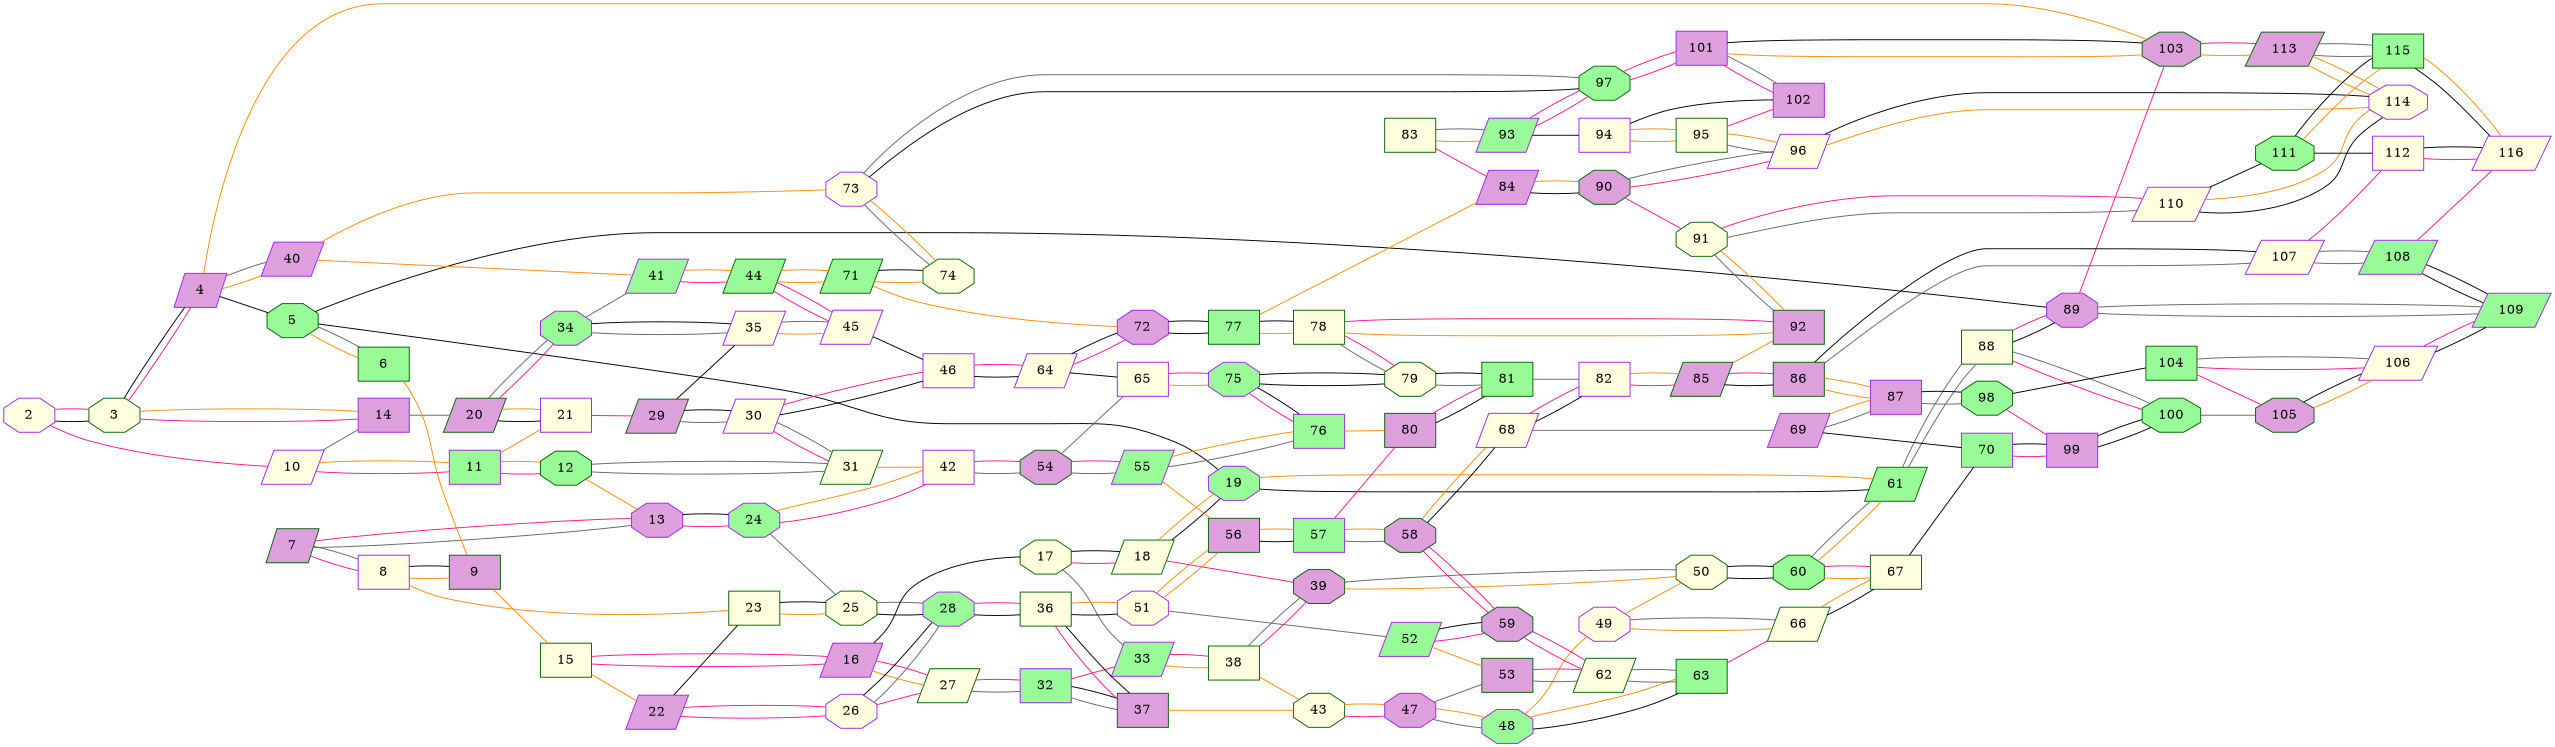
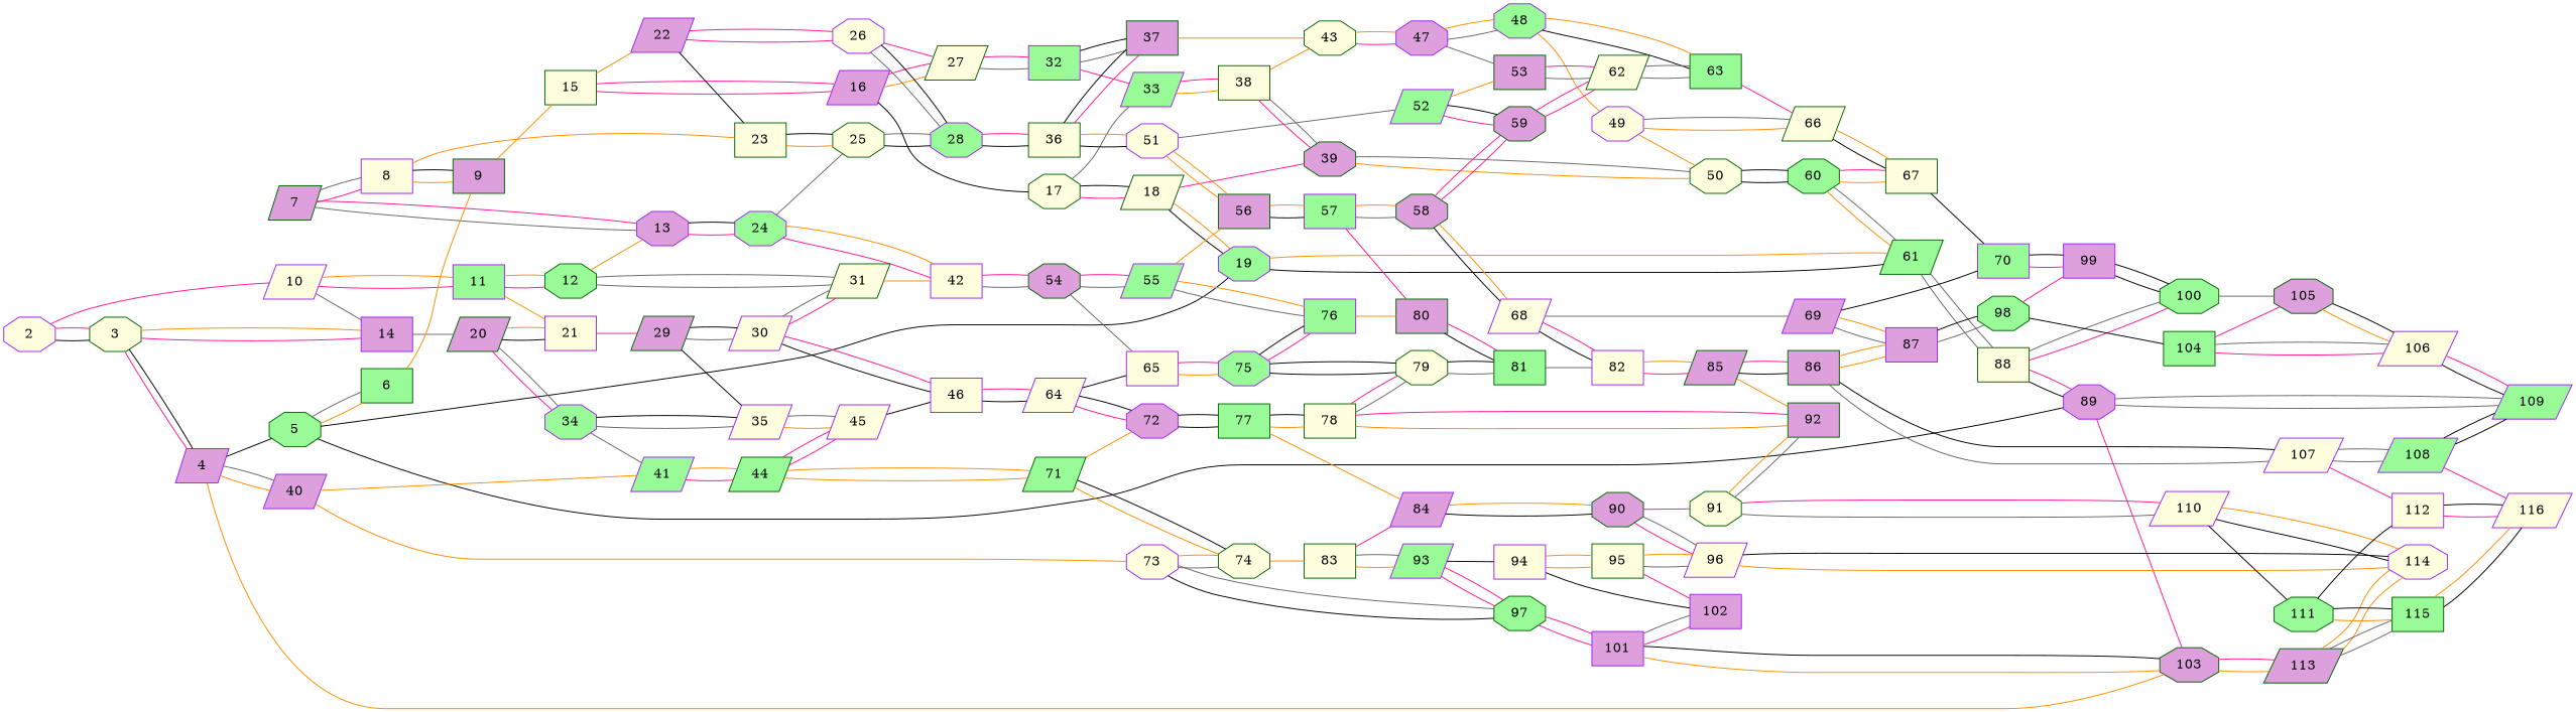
  graph {
    rankdir=LR
    node [color=purple fillcolor=lightyellow shape=box style=filled]
    edge [color=darkorange]
    2 [shape=octagon]
    3 [color=darkgreen shape=octagon]
    10 [shape=parallelogram]
    7 [color=darkgreen fillcolor=plum shape=parallelogram]
    8
    13 [fillcolor=plum shape=octagon]
    4 [fillcolor=plum shape=parallelogram]
    14 [fillcolor=plum]
    11 [fillcolor=palegreen]
    5 [color=darkgreen fillcolor=palegreen shape=octagon]
    40 [fillcolor=plum shape=parallelogram]
    103 [color=darkgreen fillcolor=plum shape=octagon]
    20 [color=darkgreen fillcolor=plum shape=parallelogram]
    6 [color=darkgreen fillcolor=palegreen]
    19 [fillcolor=palegreen shape=octagon]
    89 [fillcolor=plum shape=octagon]
    41 [fillcolor=palegreen shape=parallelogram]
    73 [shape=octagon]
    113 [color=darkgreen fillcolor=plum shape=parallelogram]
    9 [color=darkgreen fillcolor=plum]
    61 [color=darkgreen fillcolor=palegreen shape=parallelogram]
    109 [fillcolor=palegreen shape=parallelogram]
    15 [color=darkgreen]
    23 [color=darkgreen]
    24 [fillcolor=palegreen shape=octagon]
    25 [color=darkgreen shape=octagon]
    16 [fillcolor=plum shape=parallelogram]
    22 [fillcolor=plum shape=parallelogram]
    12 [color=darkgreen fillcolor=palegreen shape=octagon]
    21
    31 [color=darkgreen shape=parallelogram]
    29 [color=darkgreen fillcolor=plum shape=parallelogram]
    42
    34 [fillcolor=palegreen shape=octagon]
    17 [color=darkgreen shape=octagon]
    27 [color=darkgreen shape=parallelogram]
    26 [shape=octagon]
    18 [color=darkgreen shape=parallelogram]
    33 [fillcolor=palegreen shape=parallelogram]
    32 [fillcolor=palegreen]
    39 [color=darkgreen fillcolor=plum shape=octagon]
    38 [color=darkgreen]
    50 [color=darkgreen shape=octagon]
    88 [color=darkgreen]
    35 [shape=parallelogram]
    30 [shape=parallelogram]
    28 [fillcolor=palegreen shape=octagon]
    54 [color=darkgreen fillcolor=plum shape=octagon]
    36 [color=darkgreen]
    37 [color=darkgreen fillcolor=plum]
    51 [shape=octagon]
    46
    45 [shape=parallelogram]
    64 [shape=parallelogram]
    43 [color=darkgreen shape=octagon]
    44 [color=darkgreen fillcolor=palegreen shape=parallelogram]
    52 [fillcolor=palegreen shape=parallelogram]
    56 [color=darkgreen fillcolor=plum]
    47 [fillcolor=plum shape=octagon]
    60 [color=darkgreen fillcolor=palegreen shape=octagon]
    74 [color=darkgreen shape=octagon]
    97 [color=darkgreen fillcolor=palegreen shape=octagon]
    71 [color=darkgreen fillcolor=palegreen shape=parallelogram]
    55 [fillcolor=palegreen shape=parallelogram]
    65
    48 [fillcolor=palegreen shape=octagon]
    53 [color=darkgreen fillcolor=plum]
    72 [fillcolor=plum shape=octagon]
    49 [shape=octagon]
    63 [color=darkgreen fillcolor=palegreen]
    62 [color=darkgreen shape=parallelogram]
    66 [color=darkgreen shape=parallelogram]
    67 [color=darkgreen]
    59 [color=darkgreen fillcolor=plum shape=octagon]
    57 [fillcolor=palegreen]
    76 [fillcolor=palegreen]
    75 [fillcolor=palegreen shape=octagon]
    80 [color=darkgreen fillcolor=plum]
    58 [color=darkgreen fillcolor=plum shape=octagon]
    68 [shape=parallelogram]
    81 [color=darkgreen fillcolor=palegreen]
    69 [fillcolor=plum shape=parallelogram]
    82
    70 [fillcolor=palegreen]
    100 [color=darkgreen fillcolor=palegreen shape=octagon]
    77 [color=darkgreen fillcolor=palegreen]
    79 [color=darkgreen shape=octagon]
    99 [fillcolor=plum]
    87 [fillcolor=plum]
    85 [color=darkgreen fillcolor=plum shape=parallelogram]
    98 [color=darkgreen fillcolor=palegreen shape=octagon]
    83 [color=darkgreen]
    78 [color=darkgreen]
    84 [fillcolor=plum shape=parallelogram]
    101 [fillcolor=plum]
    93 [fillcolor=palegreen shape=parallelogram]
    92 [color=darkgreen fillcolor=plum]
    90 [color=darkgreen fillcolor=plum shape=octagon]
    86 [color=darkgreen fillcolor=plum]
    94
    91 [color=darkgreen shape=octagon]
    96 [shape=parallelogram]
    107 [shape=parallelogram]
    108 [fillcolor=palegreen shape=parallelogram]
    112
    104 [color=darkgreen fillcolor=palegreen]
    105 [color=darkgreen fillcolor=plum shape=octagon]
    110 [shape=parallelogram]
    114 [shape=octagon]
    111 [color=darkgreen fillcolor=palegreen shape=octagon]
    95 [color=darkgreen]
    102 [fillcolor=plum]
    106 [shape=parallelogram]
    115 [color=darkgreen fillcolor=palegreen]
    116 [shape=parallelogram]
    2 -- 3 [color=black]
    2 -- 3 [color=deeppink]
    2 -- 10 [color=deeppink]
    3 -- 4 [color=deeppink]
    3 -- 4 [color=black]
    3 -- 14 [color=deeppink]
    3 -- 14
    10 -- 14 [color=gray40]
    10 -- 11 [color=deeppink]
    10 -- 11
    7 -- 8 [color=deeppink]
    7 -- 8 [color=gray40]
    7 -- 13 [color=gray40]
    7 -- 13 [color=deeppink]
    8 -- 9
    8 -- 9 [color=black]
    8 -- 23
    13 -- 24 [color=deeppink]
    13 -- 24 [color=black]
    4 -- 5 [color=black]
    4 -- 40
    4 -- 40 [color=gray40]
    4 -- 103
    14 -- 20 [color=gray40]
    11 -- 12 [color=deeppink]
    11 -- 12
    11 -- 21
    5 -- 6
    5 -- 6 [color=gray40]
    5 -- 19 [color=black]
    5 -- 89 [color=black]
    40 -- 41
    40 -- 73
    103 -- 113
    103 -- 113 [color=deeppink]
    20 -- 21 [color=black]
    20 -- 21
    20 -- 34 [color=deeppink]
    20 -- 34 [color=gray40]
    6 -- 9
    19 -- 61 [color=black]
    19 -- 61
    89 -- 103 [color=deeppink]
    89 -- 109 [color=gray40]
    89 -- 109 [color=gray40]
    41 -- 44 [color=deeppink]
    41 -- 44
    73 -- 74 [color=gray40]
    73 -- 74
    73 -- 97 [color=black]
    73 -- 97 [color=gray40]
    113 -- 114
    113 -- 114
    113 -- 115 [color=gray40]
    113 -- 115 [color=gray40]
    9 -- 15
    61 -- 88 [color=gray40]
    61 -- 88 [color=gray40]
    15 -- 16 [color=deeppink]
    15 -- 16 [color=deeppink]
    15 -- 22
    23 -- 25
    23 -- 25 [color=black]
    24 -- 25 [color=gray40]
    24 -- 42 [color=deeppink]
    24 -- 42
    25 -- 28 [color=black]
    25 -- 28 [color=gray40]
    16 -- 17 [color=black]
    16 -- 27
    16 -- 27 [color=deeppink]
    22 -- 23 [color=black]
    22 -- 26 [color=deeppink]
    22 -- 26 [color=deeppink]
    12 -- 13
    12 -- 31 [color=gray40]
    12 -- 31 [color=gray40]
    21 -- 29 [color=deeppink]
    31 -- 42
    29 -- 35 [color=black]
    29 -- 30 [color=gray40]
    29 -- 30 [color=black]
    42 -- 54 [color=gray40]
    42 -- 54 [color=deeppink]
    34 -- 41 [color=gray40]
    34 -- 35 [color=gray40]
    34 -- 35 [color=black]
    17 -- 18 [color=deeppink]
    17 -- 18 [color=black]
    17 -- 33 [color=gray40]
    27 -- 32 [color=gray40]
    27 -- 32 [color=deeppink]
    26 -- 27 [color=deeppink]
    26 -- 28 [color=gray40]
    26 -- 28 [color=black]
    18 -- 19 [color=black]
    18 -- 19
    18 -- 39 [color=deeppink]
    33 -- 38
    33 -- 38 [color=deeppink]
    32 -- 33 [color=deeppink]
    32 -- 37 [color=gray40]
    32 -- 37 [color=black]
    39 -- 50
    39 -- 50 [color=gray40]
    38 -- 39 [color=deeppink]
    38 -- 39 [color=gray40]
    38 -- 43
    50 -- 60 [color=black]
    50 -- 60 [color=black]
    88 -- 89 [color=black]
    88 -- 89 [color=deeppink]
    88 -- 100 [color=deeppink]
    88 -- 100 [color=gray40]
    35 -- 45
    35 -- 45 [color=gray40]
    30 -- 31 [color=deeppink]
    30 -- 31 [color=gray40]
    30 -- 46 [color=black]
    30 -- 46 [color=deeppink]
    28 -- 36 [color=black]
    28 -- 36 [color=deeppink]
    54 -- 55 [color=gray40]
    54 -- 55 [color=deeppink]
    54 -- 65 [color=gray40]
    36 -- 37 [color=deeppink]
    36 -- 37 [color=black]
    36 -- 51 [color=black]
    36 -- 51
    37 -- 43
    51 -- 52 [color=gray40]
    51 -- 56
    51 -- 56
    46 -- 64 [color=black]
    46 -- 64 [color=deeppink]
    45 -- 46 [color=black]
    64 -- 65 [color=black]
    64 -- 72 [color=deeppink]
    64 -- 72 [color=black]
    43 -- 47 [color=deeppink]
    43 -- 47
    44 -- 45 [color=deeppink]
    44 -- 45 [color=deeppink]
    44 -- 71
    44 -- 71
    52 -- 53
    52 -- 59 [color=deeppink]
    52 -- 59 [color=black]
    56 -- 57 [color=black]
    56 -- 57
    47 -- 48 [color=gray40]
    47 -- 48
    47 -- 53 [color=gray40]
    60 -- 61
    60 -- 61 [color=gray40]
    60 -- 67
    60 -- 67 [color=deeppink]
+   74 -- 83
    97 -- 101 [color=deeppink]
    97 -- 101 [color=deeppink]
    71 -- 74
    71 -- 74 [color=black]
    71 -- 72
    55 -- 56
    55 -- 76 [color=gray40]
    55 -- 76
    65 -- 75
    65 -- 75 [color=deeppink]
    48 -- 49
    48 -- 63 [color=black]
    48 -- 63
    53 -- 62 [color=gray40]
    53 -- 62 [color=deeppink]
    72 -- 77 [color=black]
    72 -- 77 [color=black]
    49 -- 50
    49 -- 66
    49 -- 66 [color=gray40]
    63 -- 66 [color=deeppink]
    62 -- 63 [color=gray40]
    62 -- 63 [color=gray40]
    66 -- 67 [color=black]
    66 -- 67
    67 -- 70 [color=black]
    59 -- 62 [color=deeppink]
    59 -- 62 [color=deeppink]
    57 -- 80 [color=deeppink]
    57 -- 58 [color=gray40]
    57 -- 58
    76 -- 80
    75 -- 76 [color=deeppink]
    75 -- 76 [color=black]
    75 -- 79 [color=black]
    75 -- 79 [color=black]
    80 -- 81 [color=black]
    80 -- 81 [color=deeppink]
    58 -- 59 [color=deeppink]
    58 -- 59 [color=deeppink]
    58 -- 68 [color=black]
    58 -- 68
    68 -- 69 [color=gray40]
    68 -- 82 [color=black]
    68 -- 82 [color=deeppink]
    81 -- 82 [color=gray40]
    69 -- 70 [color=black]
    69 -- 87 [color=gray40]
    69 -- 87
    82 -- 85 [color=deeppink]
    82 -- 85
    70 -- 99 [color=deeppink]
    70 -- 99 [color=black]
    100 -- 105 [color=gray40]
    77 -- 78
    77 -- 78 [color=black]
    77 -- 84
    79 -- 81 [color=gray40]
    79 -- 81 [color=black]
    99 -- 100 [color=black]
    99 -- 100 [color=black]
    87 -- 98 [color=gray40]
    87 -- 98 [color=black]
    85 -- 92
    85 -- 86 [color=black]
    85 -- 86 [color=deeppink]
    98 -- 99 [color=deeppink]
    98 -- 104 [color=black]
    83 -- 84 [color=deeppink]
    83 -- 93
    83 -- 93 [color=gray40]
    78 -- 79 [color=gray40]
    78 -- 79 [color=deeppink]
    78 -- 92
    78 -- 92 [color=deeppink]
    84 -- 90 [color=black]
    84 -- 90
    101 -- 103
    101 -- 103 [color=black]
    101 -- 102 [color=deeppink]
    101 -- 102 [color=gray40]
    93 -- 97 [color=deeppink]
    93 -- 97 [color=deeppink]
    93 -- 94 [color=black]
    90 -- 91 [color=deeppink]
    90 -- 96 [color=deeppink]
    90 -- 96 [color=gray40]
    86 -- 87
    86 -- 87
    86 -- 107 [color=gray40]
    86 -- 107 [color=black]
    94 -- 95
    94 -- 95
    94 -- 102 [color=black]
    91 -- 92 [color=gray40]
    91 -- 92
    91 -- 110 [color=gray40]
    91 -- 110 [color=deeppink]
    96 -- 114
    96 -- 114 [color=black]
    107 -- 108 [color=gray40]
    107 -- 108 [color=gray40]
    107 -- 112 [color=deeppink]
    108 -- 109 [color=black]
    108 -- 109 [color=black]
    108 -- 116 [color=deeppink]
    112 -- 116 [color=deeppink]
    112 -- 116 [color=black]
    104 -- 105 [color=deeppink]
    104 -- 106 [color=deeppink]
    104 -- 106 [color=gray40]
    105 -- 106
    105 -- 106 [color=black]
    110 -- 114 [color=black]
    110 -- 114
    110 -- 111 [color=black]
    111 -- 112 [color=black]
    111 -- 115
    111 -- 115 [color=black]
    95 -- 96 [color=gray40]
    95 -- 96
    95 -- 102 [color=deeppink]
    106 -- 109 [color=black]
    106 -- 109 [color=deeppink]
    115 -- 116 [color=black]
    115 -- 116
  }
